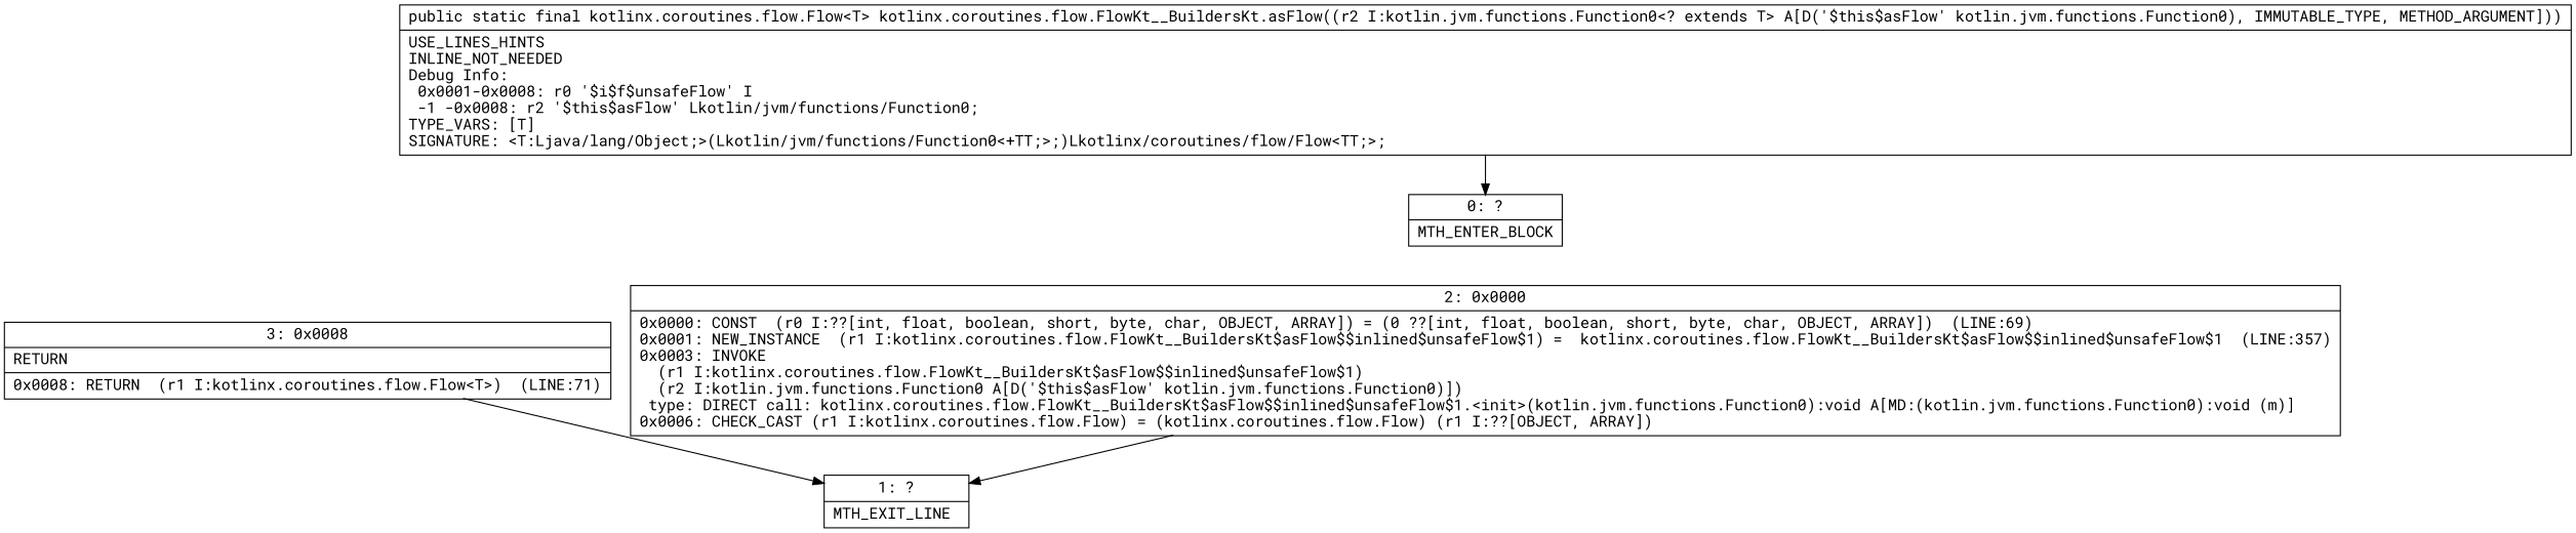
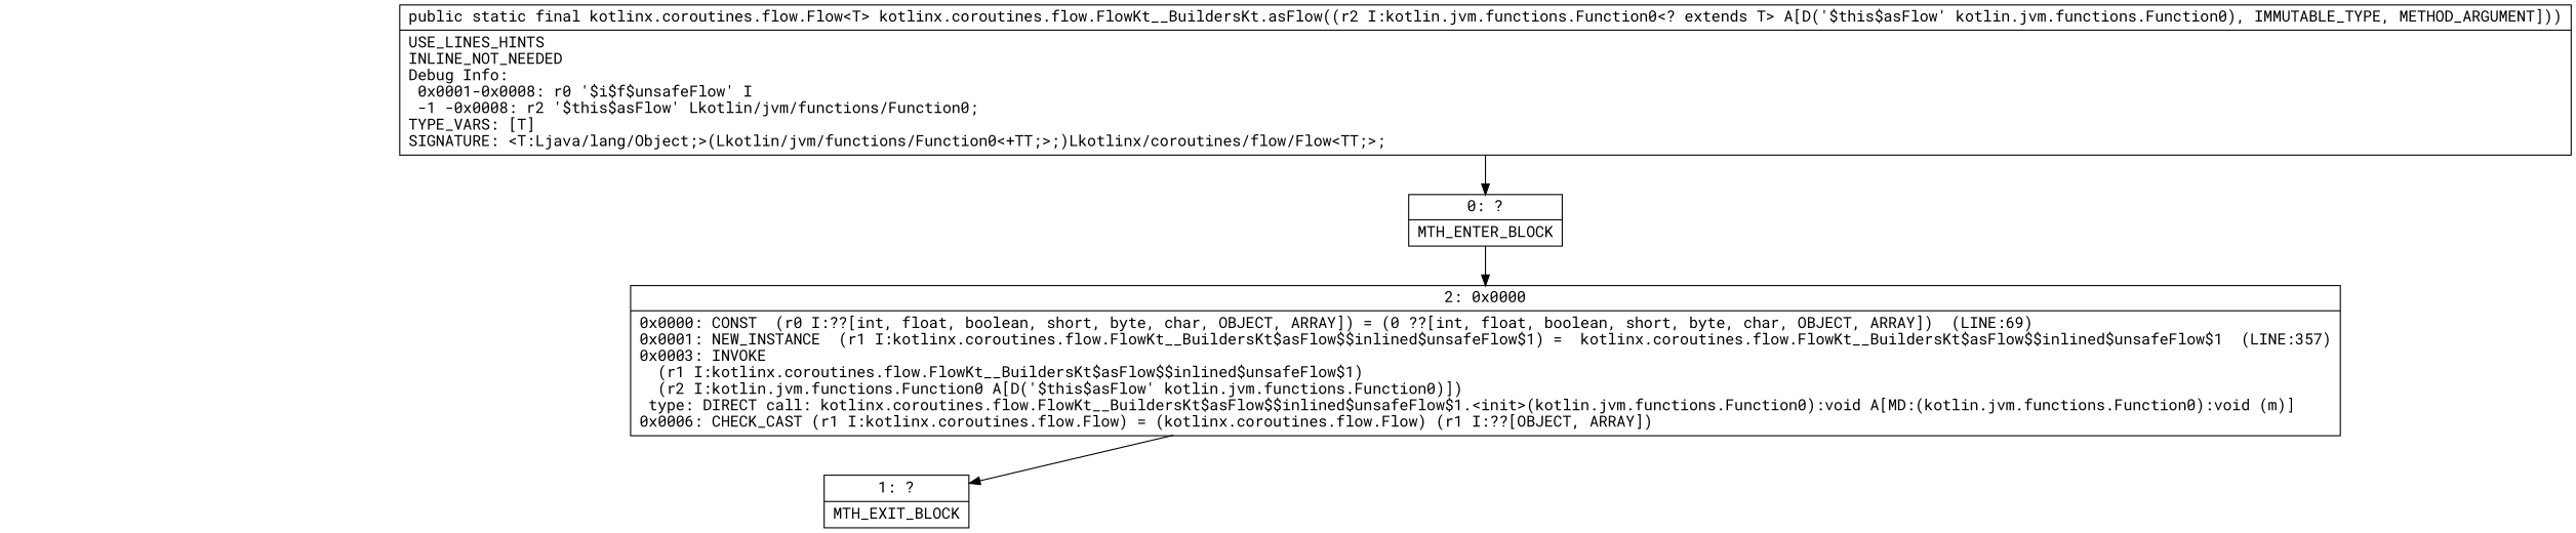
  digraph {
    fontname="Roboto Mono"
    node [fontname="Roboto Mono" shape=record]
    edge [fontname="Roboto Mono"]
    n1 [label="{0\:\ ?|MTH_ENTER_BLOCK\l}"]
    n2 [label="{2\:\ 0x0000|0x0000: CONST  (r0 I:??[int, float, boolean, short, byte, char, OBJECT, ARRAY]) = (0 ??[int, float, boolean, short, byte, char, OBJECT, ARRAY])  (LINE:69)\l0x0001: NEW_INSTANCE  (r1 I:kotlinx.coroutines.flow.FlowKt__BuildersKt$asFlow$$inlined$unsafeFlow$1) =  kotlinx.coroutines.flow.FlowKt__BuildersKt$asFlow$$inlined$unsafeFlow$1  (LINE:357)\l0x0003: INVOKE  \l  (r1 I:kotlinx.coroutines.flow.FlowKt__BuildersKt$asFlow$$inlined$unsafeFlow$1)\l  (r2 I:kotlin.jvm.functions.Function0 A[D('$this$asFlow' kotlin.jvm.functions.Function0)])\l type: DIRECT call: kotlinx.coroutines.flow.FlowKt__BuildersKt$asFlow$$inlined$unsafeFlow$1.\<init\>(kotlin.jvm.functions.Function0):void A[MD:(kotlin.jvm.functions.Function0):void (m)]\l0x0006: CHECK_CAST (r1 I:kotlinx.coroutines.flow.Flow) = (kotlinx.coroutines.flow.Flow) (r1 I:??[OBJECT, ARRAY]) \l}"]
-   n3 [label="{1\:\ ?|MTH_EXIT_LINE\l}"]
-   n4 [label="{3\:\ 0x0008|RETURN\l|0x0008: RETURN  (r1 I:kotlinx.coroutines.flow.Flow\<T\>)  (LINE:71)\l}"]
+   n3 [label="{1\:\ ?|MTH_EXIT_BLOCK\l}"]
    n5 [label="{public static final kotlinx.coroutines.flow.Flow\<T\> kotlinx.coroutines.flow.FlowKt__BuildersKt.asFlow((r2 I:kotlin.jvm.functions.Function0\<? extends T\> A[D('$this$asFlow' kotlin.jvm.functions.Function0), IMMUTABLE_TYPE, METHOD_ARGUMENT]))  | USE_LINES_HINTS\lINLINE_NOT_NEEDED\lDebug Info:\l  0x0001\-0x0008: r0 '$i$f$unsafeFlow' I\l  \-1 \-0x0008: r2 '$this$asFlow' Lkotlin\/jvm\/functions\/Function0;\lTYPE_VARS: [T]\lSIGNATURE: \<T:Ljava\/lang\/Object;\>(Lkotlin\/jvm\/functions\/Function0\<+TT;\>;)Lkotlinx\/coroutines\/flow\/Flow\<TT;\>;\l}"]
+   n1 -> n2
    n2 -> n3
-   n4 -> n3
    n5 -> n1
  }
